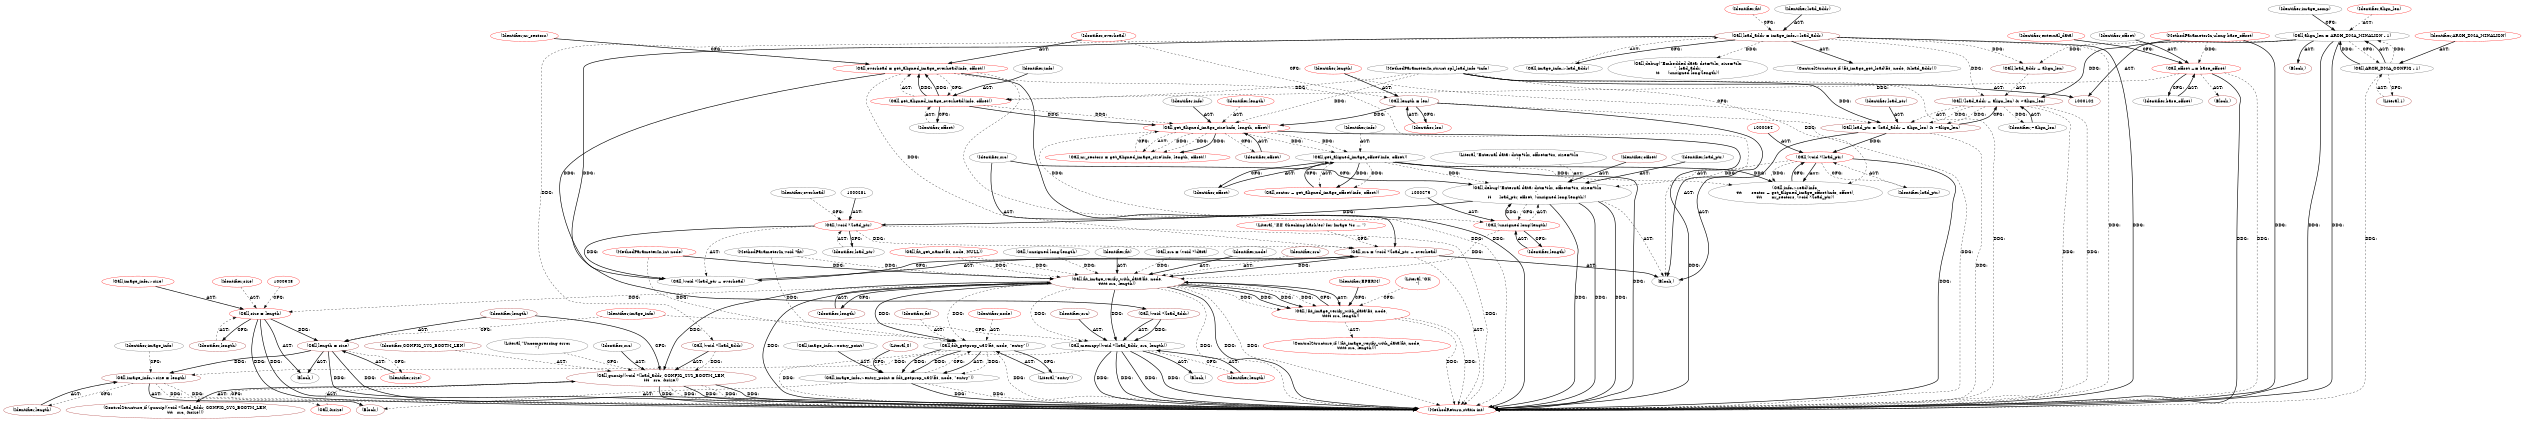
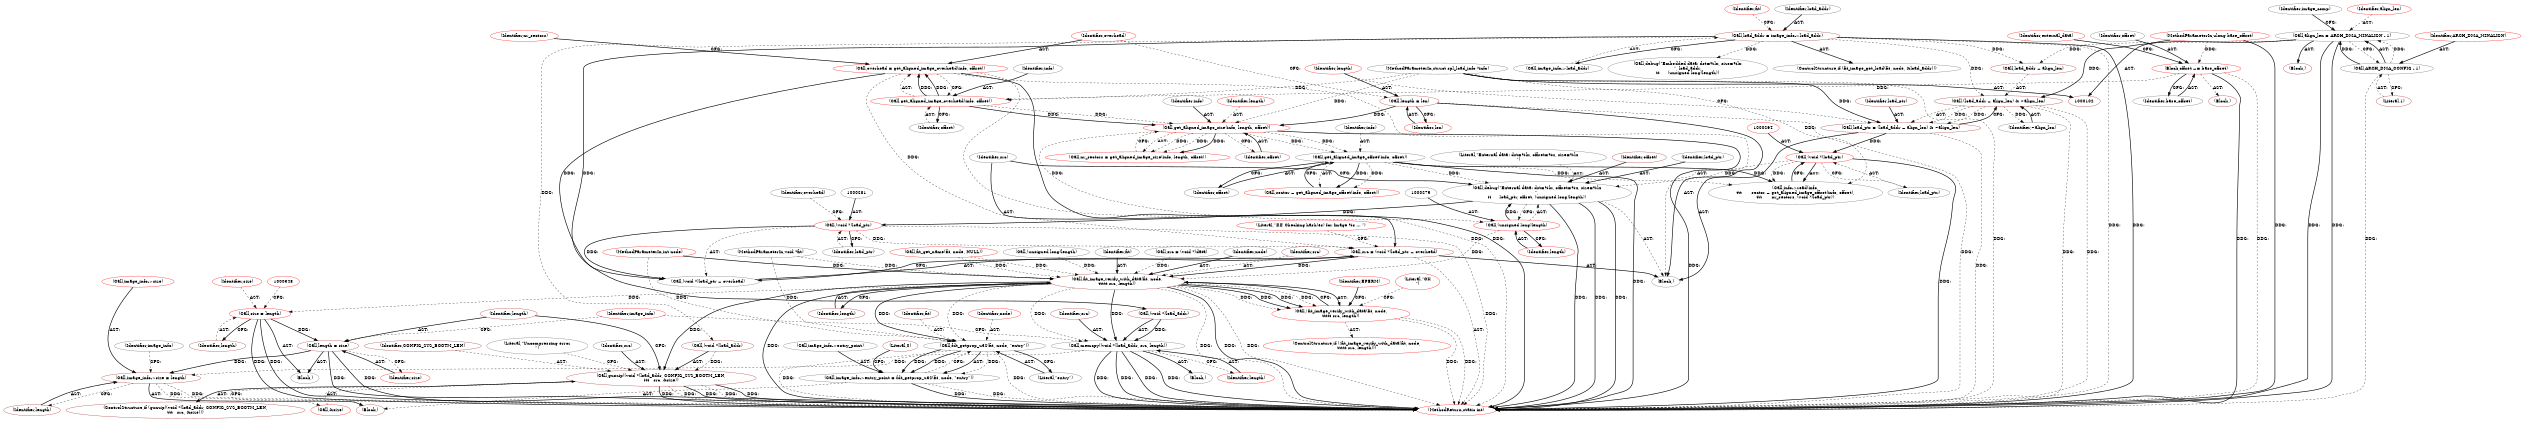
  digraph {
    node [color=gray40]
    edge [style=bold]
    n1 [color=brown label="(Call,src = (void *)load_ptr + overhead)"]
    n2 [color=brown label="(Call,fit_image_verify_with_data(fit, node,\n\t\t\t\t\t src, length))"]
    n3 [label="(Call,(void *)load_ptr + overhead)"]
    n4 [color=red label="(MethodReturn,static int)"]
    n5 [label="(Block,)"]
    n6 [color=red label="(Call,!fit_image_verify_with_data(fit, node,\n\t\t\t\t\t src, length))"]
    n7 [color=red label="(Call,size = length)"]
    n8 [color=brown label="(Call,gunzip((void *)load_addr, CONFIG_SYS_BOOTM_LEN,\n\t\t\t   src, &size))"]
    n9 [label="(Call,memcpy((void *)load_addr, src, length))"]
    n10 [label="(Call,fdt_getprop_u32(fit, node, \"entry\"))"]
    n11 [color=brown label="(Identifier,length)"]
    n12 [color=red label="(Call,(void *)load_ptr)"]
    n13 [label="(Identifier,load_ptr)"]
    n14 [label="(Call,debug(\"External data: dst=%lx, offset=%x, size=%lx\n\",\n\t\t      load_ptr, offset, (unsigned long)length))"]
    n15 [color=red label="(Call,(unsigned long)length)"]
    n16 [color=red label="(Identifier,length)"]
    n17 [color=red label="(Call,(void *)load_ptr)"]
    n18 [label="(Call,info->read(info,\n\t\t\t       sector + get_aligned_image_offset(info, offset),\n\t\t\t       nr_sectors, (void *)load_ptr))"]
    n19 [label="(Identifier,load_ptr)"]
    n20 [color=brown label="(Call,load_ptr = (load_addr + align_len) & ~align_len)"]
    n21 [color=brown label="(Call,(load_addr + align_len) & ~align_len)"]
    n22 [label="(Identifier,~align_len)"]
    n23 [color=brown label="(Call,load_addr = image_info->load_addr)"]
    n24 [color=brown label="(Call,load_addr + align_len)"]
    n25 [label="(Call,image_info->load_addr)"]
    n26 [color=brown label="(Call,(void *)load_addr)"]
    n27 [color=brown label="(Call,(void *)load_addr)"]
    n28 [label="(Call,debug(\"Embedded data: dst=%lx, size=%lx\n\", load_addr,\n\t\t      (unsigned long)length))"]
    n29 [label="(ControlStructure,if (fit_image_get_load(fit, node, &load_addr)))"]
    n30 [label="(Call,align_len = ARCH_DMA_MINALIGN - 1)"]
    n31 [label="(Call,ARCH_DMA_CONFIG - 1)"]
    n32 [color=brown label="(Block,)"]
    n33 [color=brown label="(Literal,1)"]
    n34 [label="(Call,get_aligned_image_offset(info, offset))"]
    n35 [color=red label="(Call,sector + get_aligned_image_offset(info, offset))"]
    n36 [label="(Identifier,offset)"]
    n37 [color=red label="(Call,get_aligned_image_size(info, length, offset))"]
    n38 [color=red label="(Call,nr_sectors = get_aligned_image_size(info, length, offset))"]
    n39 [color=brown label="(Identifier,offset)"]
    n40 [color=red label="(Call,get_aligned_image_overhead(info, offset))"]
    n41 [color=red label="(Call,overhead = get_aligned_image_overhead(info, offset))"]
    n42 [label="(Identifier,offset)"]
    n43 [label="(MethodParameterIn,struct spl_load_info *info)"]
    1000102 [color=brown]
-   n45 [color=red label="(Call,offset += base_offset)"]
+   n45 [color=red label="(Block,offset += base_offset)"]
    n46 [label="(Identifier,base_offset)"]
    n47 [color=brown label="(Block,)"]
    n48 [color=red label="(MethodParameterIn,ulong base_offset)"]
    n49 [color=brown label="(Call,length = len)"]
    n50 [color=red label="(Identifier,len)"]
    n51 [color=red label="(ControlStructure,if (!fit_image_verify_with_data(fit, node,\n\t\t\t\t\t src, length)))"]
    n52 [color=brown label="(Call,length = size)"]
    n53 [color=brown label="(Identifier,length)"]
    n54 [label="(Block,)"]
    n55 [color=brown label="(ControlStructure,if (gunzip((void *)load_addr, CONFIG_SYS_BOOTM_LEN,\n\t\t\t   src, &size)))"]
    n56 [color=red label="(Call,&size)"]
    n57 [color=brown label="(Call,image_info->size = length)"]
    n58 [color=red label="(Identifier,length)"]
    n59 [label="(Block,)"]
    n60 [label="(Call,image_info->entry_point = fdt_getprop_u32(fit, node, \"entry\"))"]
    n61 [label="(Literal,\"entry\")"]
    n62 [color=red label="(Identifier,size)"]
    n63 [color=brown label="(Identifier,length)"]
    n64 [color=brown label="(Block,)"]
    n65 [label="(Identifier,image_info)"]
    n66 [label="(Call,image_info->entry_point)"]
    n67 [color=red label="(Identifier,overhead)"]
    n68 [label="(Identifier,node)"]
    n69 [color=brown label="(Literal,0)"]
    n70 [color=red label="(Identifier,fit)"]
    n71 [label="(Identifier,src)"]
    n72 [color=brown label="(Identifier,fit)"]
    n73 [color=brown label="(Identifier,src)"]
    n74 [label="(Identifier,info)"]
    n75 [color=brown label="(Identifier,offset)"]
    n76 [color=red label="(Identifier,external_data)"]
    n77 [label="(Identifier,load_addr)"]
    n78 [color=brown label="(Identifier,CONFIG_SYS_BOOTM_LEN)"]
    n79 [label="(Literal,\"Uncompressing error\n\")"]
    n80 [label="(MethodParameterIn,void *fit)"]
    n81 [color=red label="(Identifier,size)"]
    n82 [color=red label="(Call,image_info->size)"]
    n83 [label="(Identifier,image_comp)"]
    n84 [label="(Identifier,offset)"]
    n85 [color=red label="(Call,fit_get_name(fit, node, NULL))"]
    n86 [color=red label="(Identifier,length)"]
    n87 [label="(Identifier,load_ptr)"]
    n88 [color=red label="(Identifier,node)"]
    n89 [label="(Call,(unsigned long)length)"]
    n90 [label="(Identifier,src)"]
    n91 [label="(Identifier,fit)"]
    n92 [label="(Literal,\"External data: dst=%lx, offset=%x, size=%lx\n\")"]
    n93 [color=red label="(Identifier,length)"]
    n94 [color=brown label="(Identifier,length)"]
    n95 [color=brown label="(Identifier,load_ptr)"]
    n96 [color=red label="(Identifier,image_info)"]
    n97 [label="(Identifier,info)"]
    n98 [label="(Identifier,overhead)"]
    n99 [color=red label="(Literal,\"## Checking hash(es) for Image %s ... \")"]
    n100 [color=red label="(Identifier,nr_sectors)"]
    n101 [label="(Identifier,info)"]
    n102 [color=red label="(Identifier,EPERM)"]
    n103 [color=red label="(Literal,\"OK\n\")"]
    n104 [color=red label="(Identifier,align_len)"]
    n105 [color=red label="(MethodParameterIn,int node)"]
    n106 [label="(Call,src = (void *)data)"]
    n107 [color=brown label="(Identifier,src)"]
    n108 [color=red label="(Identifier,ARCH_DMA_MINALIGN)"]
    1000281
    1000264 [color=red]
    1000275
    1000348 [color=red]
    n1 -> n2 [label="DDG: "]
    n1 -> n3 [label="CFG: "]
    n1 -> n4 [label="AST: " style=dashed]
    n1 -> n5 [label="AST: "]
    n2 -> n4 [label="DDG: "]
    n2 -> n4 [label="DDG: " style=dashed]
    n2 -> n4 [label="DDG: "]
    n2 -> n4 [label="DDG: " style=dashed]
    n2 -> n6 [label="AST: "]
    n2 -> n6 [label="DDG: " style=dashed]
    n2 -> n6 [label="DDG: "]
    n2 -> n6 [label="DDG: "]
    n2 -> n6 [label="DDG: " style=dashed]
    n2 -> n7 [label="DDG: " style=dashed]
    n2 -> n8 [label="DDG: "]
    n2 -> n9 [label="DDG: " style=dashed]
    n2 -> n9 [label="DDG: "]
    n2 -> n10 [label="DDG: "]
    n2 -> n10 [label="DDG: " style=dashed]
    n2 -> n11 [label="CFG: "]
    n3 -> n1 [label="AST: "]
    n6 -> n2 [label="CFG: "]
    n6 -> n4 [label="DDG: " style=dashed]
    n6 -> n4 [label="DDG: " style=dashed]
    n6 -> n51 [label="AST: " style=dashed]
    n7 -> n4 [label="DDG: "]
    n7 -> n4 [label="DDG: "]
    n7 -> n52 [label="DDG: "]
    n7 -> n53 [label="CFG: "]
    n7 -> n54 [label="AST: "]
    n8 -> n4 [label="DDG: "]
    n8 -> n4 [label="DDG: "]
    n8 -> n4 [label="DDG: " style=dashed]
    n8 -> n4 [label="DDG: "]
    n8 -> n4 [label="DDG: " style=dashed]
    n8 -> n55 [label="AST: "]
    n8 -> n56 [label="CFG: " style=dashed]
    n9 -> n4 [label="DDG: "]
    n9 -> n4 [label="DDG: "]
    n9 -> n4 [label="DDG: "]
    n9 -> n4 [label="DDG: "]
    n9 -> n57 [label="DDG: " style=dashed]
    n9 -> n58 [label="CFG: " style=dashed]
    n9 -> n59 [label="AST: "]
    n10 -> n4 [label="DDG: " style=dashed]
    n10 -> n4 [label="DDG: " style=dashed]
    n10 -> n60 [label="AST: "]
    n10 -> n60 [label="DDG: " style=dashed]
    n10 -> n60 [label="DDG: "]
    n10 -> n60 [label="DDG: "]
    n10 -> n61 [label="CFG: "]
    n11 -> n2 [label="AST: "]
    n12 -> n1 [label="DDG: " style=dashed]
    n12 -> n3 [label="AST: " style=dashed]
    n12 -> n3 [label="DDG: "]
    n12 -> n4 [label="DDG: " style=dashed]
    n12 -> n13 [label="CFG: "]
    n13 -> n12 [label="AST: " style=dashed]
    n14 -> n4 [label="DDG: "]
    n14 -> n4 [label="DDG: "]
    n14 -> n4 [label="DDG: "]
    n14 -> n5 [label="AST: " style=dashed]
    n14 -> n12 [label="DDG: "]
    n14 -> n15 [label="CFG: " style=dashed]
    n15 -> n2 [label="DDG: " style=dashed]
    n15 -> n14 [label="AST: " style=dashed]
    n15 -> n14 [label="DDG: "]
    n15 -> n16 [label="CFG: "]
    n16 -> n15 [label="AST: "]
    n17 -> n4 [label="DDG: "]
    n17 -> n14 [label="DDG: " style=dashed]
    n17 -> n18 [label="AST: "]
    n17 -> n18 [label="DDG: " style=dashed]
    n17 -> n19 [label="CFG: " style=dashed]
    n18 -> n17 [label="CFG: "]
    n19 -> n17 [label="AST: " style=dashed]
    n20 -> n4 [label="DDG: " style=dashed]
    n20 -> n5 [label="AST: "]
    n20 -> n17 [label="DDG: "]
    n20 -> n21 [label="CFG: "]
    n21 -> n4 [label="DDG: " style=dashed]
    n21 -> n4 [label="DDG: " style=dashed]
    n21 -> n20 [label="AST: " style=dashed]
    n21 -> n20 [label="DDG: " style=dashed]
    n21 -> n20 [label="DDG: " style=dashed]
    n21 -> n22 [label="DDG: " style=dashed]
    n22 -> n21 [label="AST: "]
    n23 -> n4 [label="DDG: " style=dashed]
    n23 -> n4 [label="DDG: "]
    n23 -> n21 [label="DDG: " style=dashed]
    n23 -> n24 [label="DDG: " style=dashed]
    n23 -> n25 [label="CFG: "]
    n23 -> n26 [label="DDG: " style=dashed]
    n23 -> n27 [label="DDG: "]
    n23 -> n28 [label="DDG: " style=dashed]
    n23 -> n29 [label="AST: "]
    n24 -> n21 [label="AST: " style=dashed]
    n25 -> n23 [label="AST: " style=dashed]
    n26 -> n8 [label="AST: "]
    n26 -> n8 [label="DDG: " style=dashed]
    n27 -> n9 [label="AST: "]
    n27 -> n9 [label="DDG: "]
    n30 -> n4 [label="DDG: "]
    n30 -> n4 [label="DDG: "]
    n30 -> n21 [label="DDG: "]
    n30 -> n24 [label="DDG: " style=dashed]
    n30 -> n31 [label="CFG: " style=dashed]
    n30 -> n32 [label="AST: "]
    n31 -> n4 [label="DDG: " style=dashed]
    n31 -> n30 [label="AST: "]
    n31 -> n30 [label="DDG: " style=dashed]
    n31 -> n30 [label="DDG: "]
    n31 -> n33 [label="CFG: " style=dashed]
    n33 -> n31 [label="AST: " style=dashed]
    n34 -> n4 [label="DDG: "]
    n34 -> n14 [label="DDG: " style=dashed]
    n34 -> n18 [label="DDG: "]
    n34 -> n18 [label="DDG: " style=dashed]
    n34 -> n35 [label="AST: " style=dashed]
    n34 -> n35 [label="DDG: "]
    n34 -> n35 [label="DDG: " style=dashed]
    n34 -> n36 [label="CFG: "]
    n35 -> n34 [label="CFG: "]
    n36 -> n34 [label="AST: "]
    n37 -> n4 [label="DDG: "]
    n37 -> n15 [label="DDG: " style=dashed]
    n37 -> n34 [label="DDG: " style=dashed]
    n37 -> n34 [label="DDG: " style=dashed]
    n37 -> n38 [label="AST: " style=dashed]
    n37 -> n38 [label="DDG: " style=dashed]
    n37 -> n38 [label="DDG: " style=dashed]
    n37 -> n38 [label="DDG: "]
    n37 -> n39 [label="CFG: " style=dashed]
    n38 -> n37 [label="CFG: " style=dashed]
    n39 -> n37 [label="AST: "]
    n40 -> n37 [label="DDG: " style=dashed]
    n40 -> n37 [label="DDG: "]
    n40 -> n41 [label="AST: " style=dashed]
    n40 -> n41 [label="DDG: "]
    n40 -> n41 [label="DDG: "]
    n40 -> n42 [label="CFG: "]
    n41 -> n1 [label="DDG: " style=dashed]
    n41 -> n3 [label="DDG: "]
    n41 -> n4 [label="DDG: " style=dashed]
    n41 -> n4 [label="DDG: "]
    n41 -> n5 [label="AST: " style=dashed]
    n41 -> n40 [label="CFG: " style=dashed]
    n42 -> n40 [label="AST: " style=dashed]
    n43 -> n4 [label="DDG: " style=dashed]
    n43 -> n18 [label="DDG: " style=dashed]
    n43 -> n20 [label="DDG: "]
    n43 -> n37 [label="DDG: " style=dashed]
    n43 -> n40 [label="DDG: " style=dashed]
    n43 -> 1000102 [label="AST: "]
    n45 -> n4 [label="DDG: "]
    n45 -> n4 [label="DDG: " style=dashed]
    n45 -> n40 [label="DDG: " style=dashed]
    n45 -> n46 [label="CFG: "]
    n45 -> n47 [label="AST: " style=dashed]
    n46 -> n45 [label="AST: "]
    n48 -> n4 [label="DDG: "]
    n48 -> 1000102 [label="AST: "]
    n48 -> n45 [label="DDG: " style=dashed]
    n49 -> n4 [label="DDG: " style=dashed]
    n49 -> n5 [label="AST: "]
    n49 -> n37 [label="DDG: "]
    n49 -> n50 [label="CFG: "]
    n50 -> n49 [label="AST: "]
    n52 -> n4 [label="DDG: "]
    n52 -> n4 [label="DDG: "]
    n52 -> n54 [label="AST: "]
    n52 -> n57 [label="DDG: "]
    n52 -> n62 [label="CFG: " style=dashed]
    n53 -> n7 [label="AST: " style=dashed]
    n56 -> n8 [label="AST: " style=dashed]
    n57 -> n4 [label="DDG: " style=dashed]
    n57 -> n4 [label="DDG: " style=dashed]
    n57 -> n63 [label="CFG: " style=dashed]
    n57 -> n64 [label="AST: "]
    n58 -> n9 [label="AST: "]
    n60 -> n4 [label="DDG: "]
    n60 -> n4 [label="DDG: " style=dashed]
    n60 -> n10 [label="CFG: " style=dashed]
    n60 -> n64 [label="AST: " style=dashed]
    n61 -> n10 [label="AST: "]
    n62 -> n52 [label="AST: "]
    n63 -> n57 [label="AST: "]
    n65 -> n57 [label="CFG: " style=dashed]
    n66 -> n60 [label="AST: "]
    n67 -> n41 [label="AST: "]
    n67 -> n49 [label="CFG: " style=dashed]
    n68 -> n2 [label="AST: "]
    n69 -> n60 [label="CFG: "]
    n70 -> n23 [label="CFG: " style=dashed]
    n71 -> n1 [label="AST: "]
    n71 -> n14 [label="CFG: "]
    n72 -> n10 [label="AST: " style=dashed]
    n73 -> n2 [label="AST: " style=dashed]
    n74 -> n37 [label="AST: "]
    n75 -> n14 [label="AST: "]
    n76 -> n45 [label="CFG: "]
    n77 -> n23 [label="AST: "]
    n78 -> n8 [label="AST: " style=dashed]
    n79 -> n8 [label="CFG: " style=dashed]
    n80 -> n2 [label="DDG: " style=dashed]
    n80 -> n10 [label="DDG: " style=dashed]
    n81 -> n7 [label="AST: " style=dashed]
-   n82 -> n7 [label="AST: "]
+   n82 -> n57 [label="AST: "]
    n83 -> n30 [label="CFG: "]
    n84 -> n45 [label="AST: "]
    n85 -> n2 [label="DDG: " style=dashed]
    n85 -> n2 [label="DDG: " style=dashed]
    n86 -> n37 [label="AST: " style=dashed]
    n87 -> n14 [label="AST: "]
    n88 -> n10 [label="AST: " style=dashed]
    n89 -> n2 [label="DDG: " style=dashed]
    n90 -> n8 [label="AST: "]
    n91 -> n2 [label="AST: "]
    n92 -> n14 [label="AST: " style=dashed]
    n93 -> n20 [label="CFG: " style=dashed]
    n93 -> n49 [label="AST: "]
    n94 -> n8 [label="CFG: "]
    n94 -> n52 [label="AST: "]
    n95 -> n20 [label="AST: "]
    n96 -> n9 [label="CFG: " style=dashed]
    n96 -> n52 [label="CFG: " style=dashed]
    n97 -> n40 [label="AST: "]
    n98 -> n12 [label="CFG: " style=dashed]
    n99 -> n1 [label="CFG: " style=dashed]
    n100 -> n41 [label="CFG: "]
    n101 -> n34 [label="AST: " style=dashed]
    n102 -> n6 [label="CFG: "]
    n103 -> n6 [label="CFG: " style=dashed]
    n104 -> n30 [label="AST: " style=dashed]
    n105 -> n2 [label="DDG: "]
    n105 -> n10 [label="DDG: " style=dashed]
    n106 -> n2 [label="DDG: " style=dashed]
    n107 -> n9 [label="AST: "]
    n108 -> n31 [label="AST: "]
    1000281 -> n12 [label="AST: "]
    1000264 -> n17 [label="AST: "]
    1000275 -> n15 [label="AST: "]
    1000348 -> n7 [label="CFG: " style=dashed]
  }
